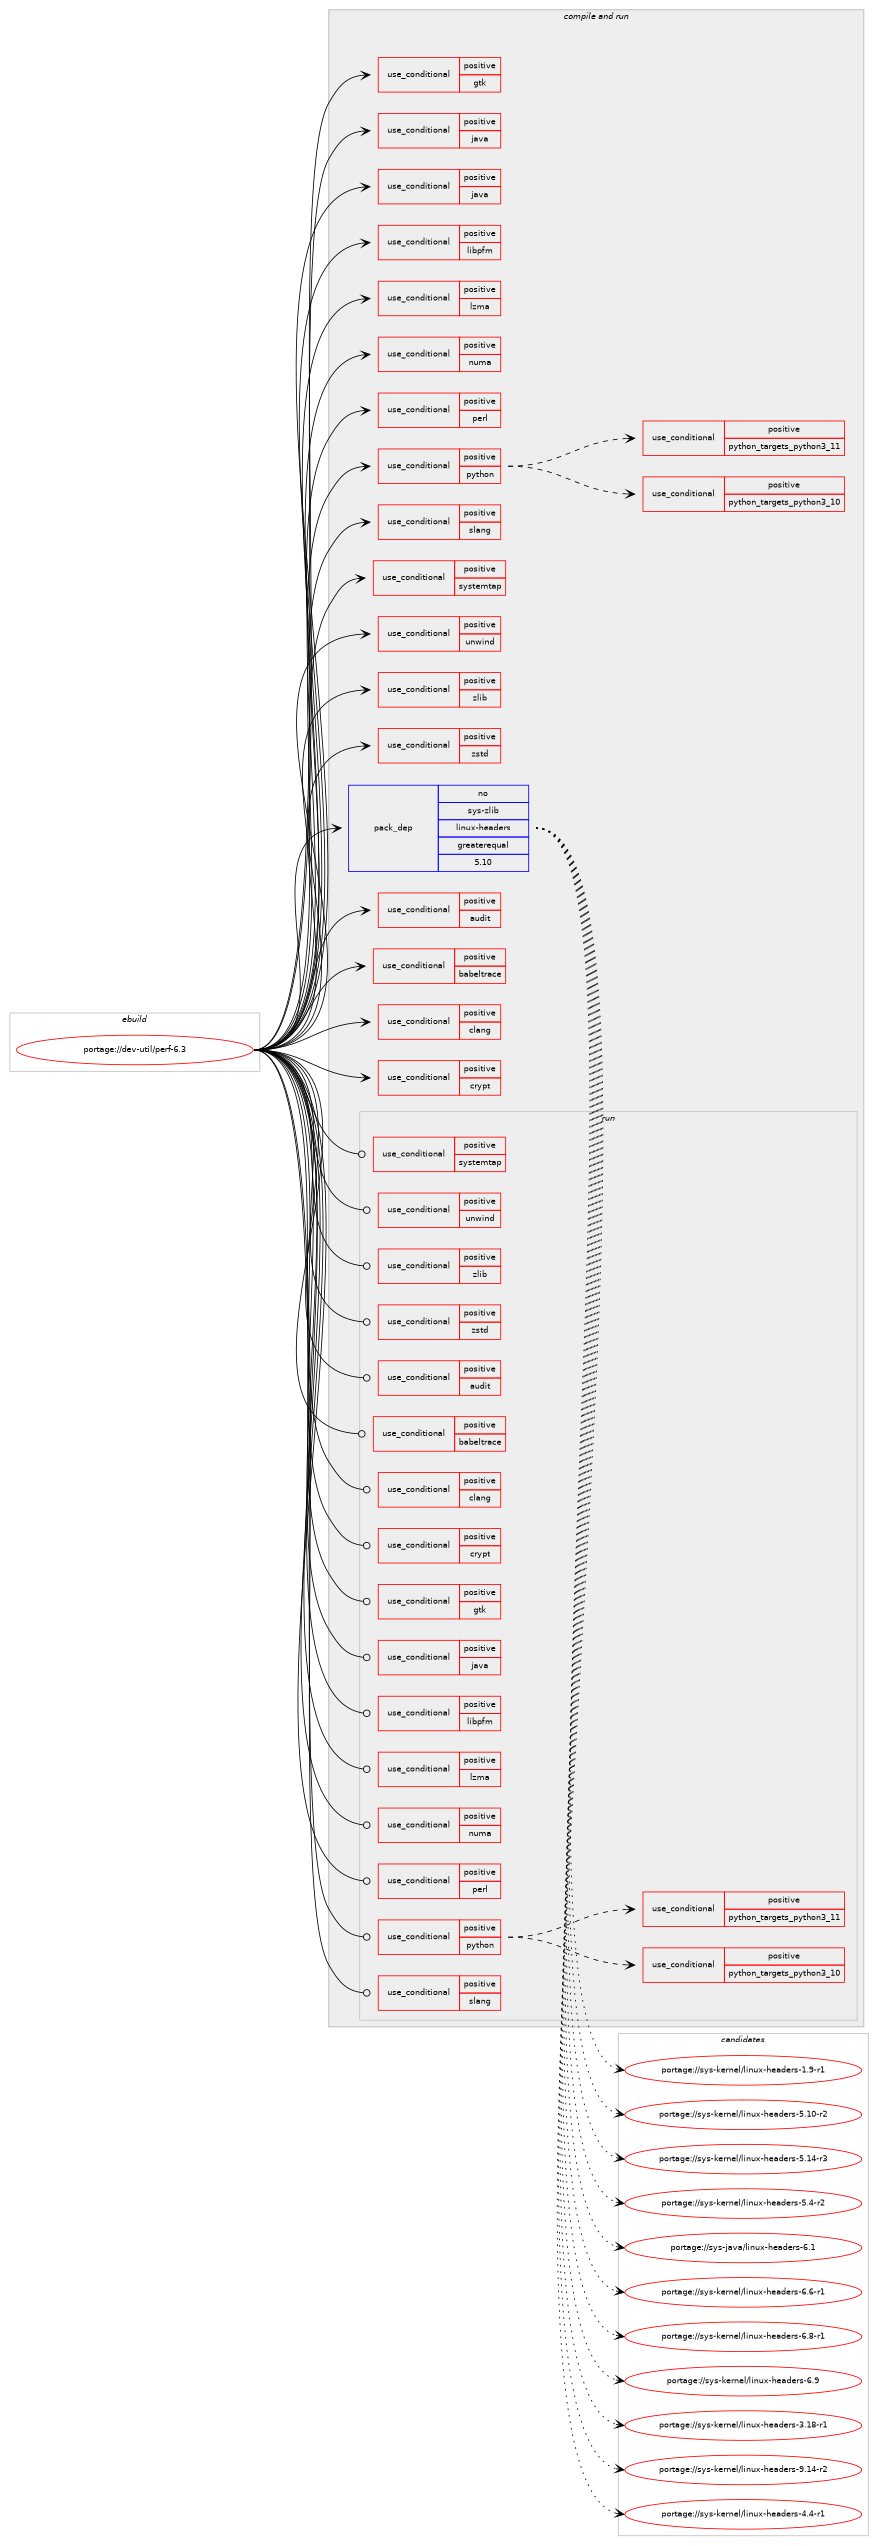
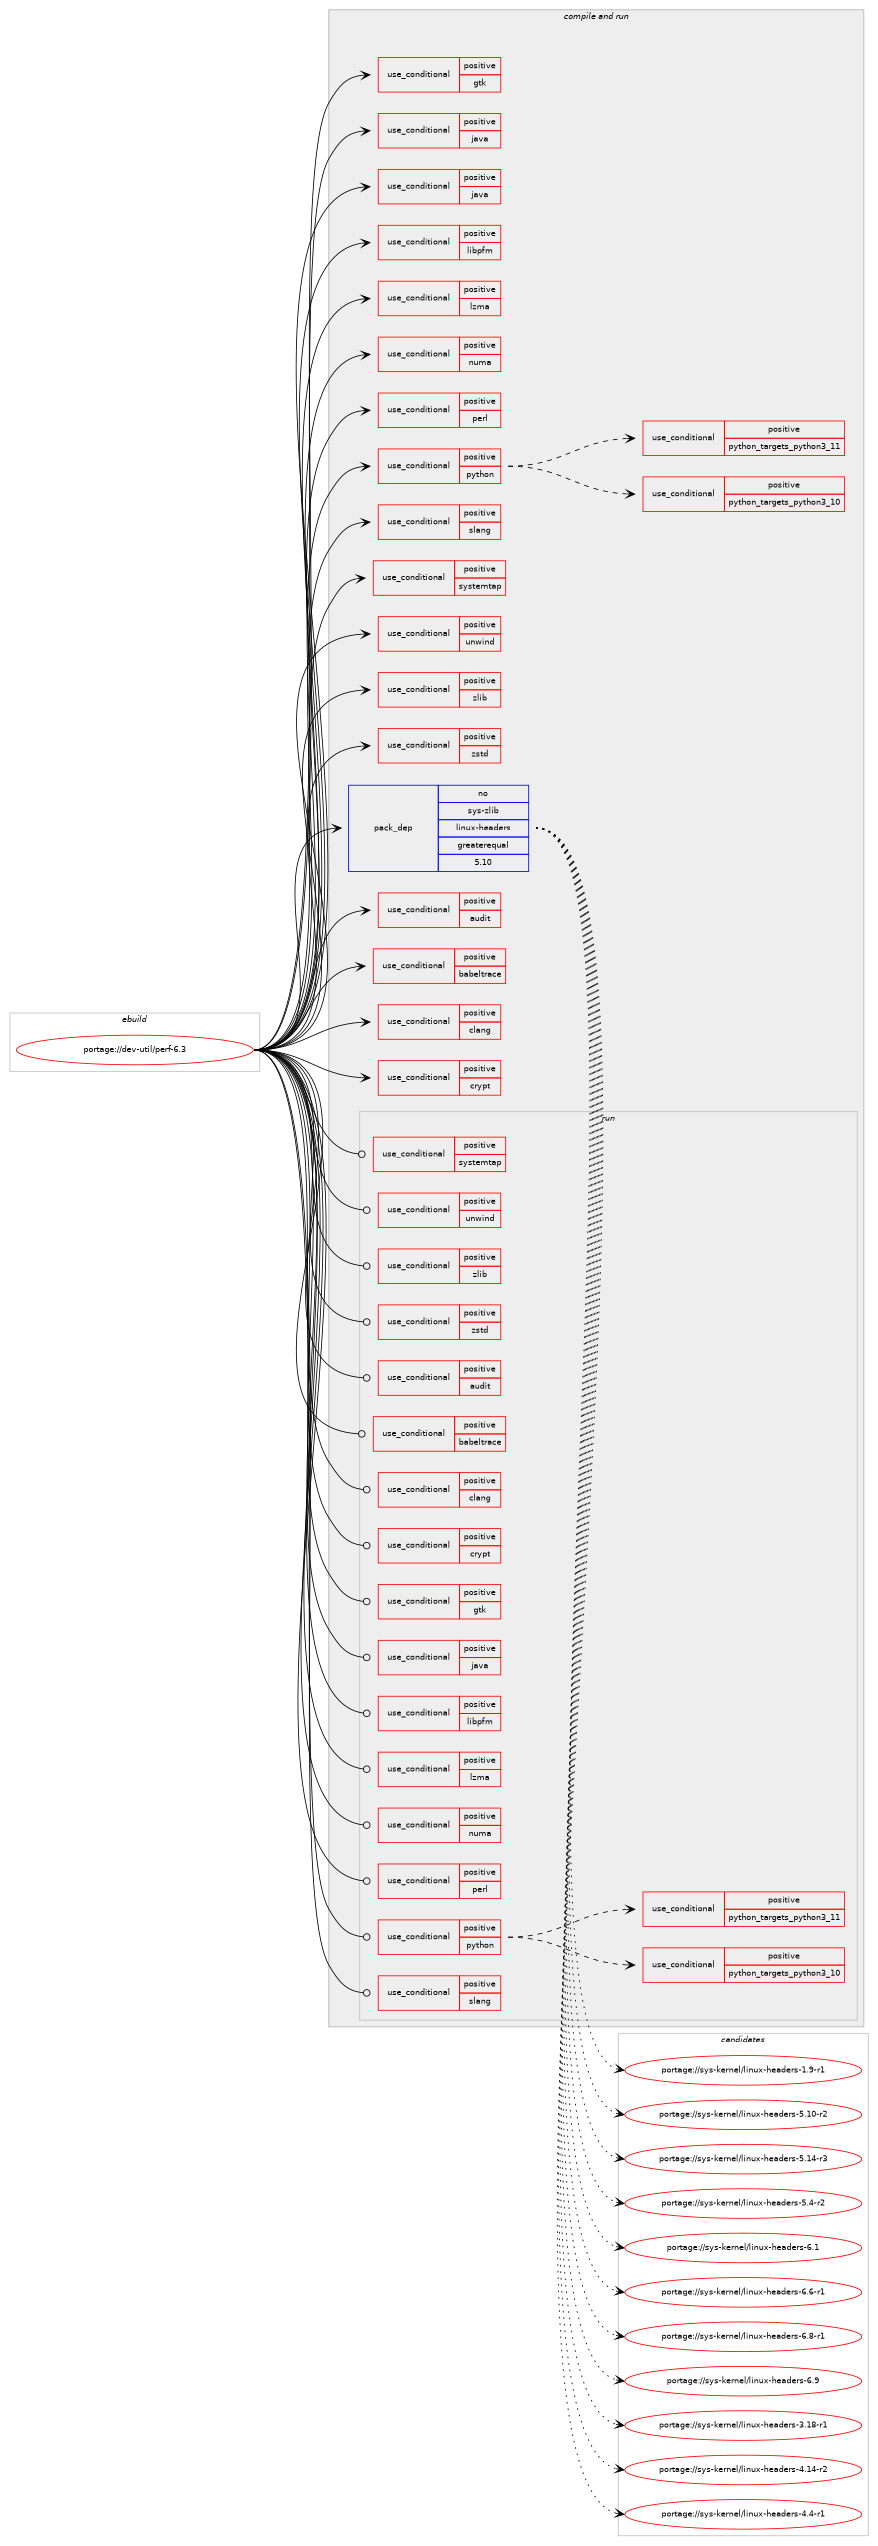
  digraph {
    compound=true
    concentrate=true
    fontname=Helvetica
    fontsize=10
    newrank=true
    rankdir=LR
    ranksep=1.5
    node [color=red fontname=Helvetica fontsize=10 shape=none]
    edge [arrowhead=vee headport=w style=solid tailport=e weight=20]
    n1 [label="portage://dev-util/perf-6.3" width=4 shape=""]
    n2 [label=<<TABLE BORDER="0" CELLBORDER="1" CELLSPACING="0" CELLPADDING="4"><TR><TD ROWSPAN="3" CELLPADDING="10">use_conditional</TD></TR><TR><TD>positive</TD></TR><TR><TD>audit</TD></TR></TABLE>>]
    n3 [label=<<TABLE BORDER="0" CELLBORDER="1" CELLSPACING="0" CELLPADDING="4"><TR><TD ROWSPAN="3" CELLPADDING="10">use_conditional</TD></TR><TR><TD>positive</TD></TR><TR><TD>babeltrace</TD></TR></TABLE>>]
    n4 [label=<<TABLE BORDER="0" CELLBORDER="1" CELLSPACING="0" CELLPADDING="4"><TR><TD ROWSPAN="3" CELLPADDING="10">use_conditional</TD></TR><TR><TD>positive</TD></TR><TR><TD>clang</TD></TR></TABLE>>]
    n5 [label=<<TABLE BORDER="0" CELLBORDER="1" CELLSPACING="0" CELLPADDING="4"><TR><TD ROWSPAN="3" CELLPADDING="10">use_conditional</TD></TR><TR><TD>positive</TD></TR><TR><TD>crypt</TD></TR></TABLE>>]
    n6 [label=<<TABLE BORDER="0" CELLBORDER="1" CELLSPACING="0" CELLPADDING="4"><TR><TD ROWSPAN="3" CELLPADDING="10">use_conditional</TD></TR><TR><TD>positive</TD></TR><TR><TD>gtk</TD></TR></TABLE>>]
    n7 [label=<<TABLE BORDER="0" CELLBORDER="1" CELLSPACING="0" CELLPADDING="4"><TR><TD ROWSPAN="3" CELLPADDING="10">use_conditional</TD></TR><TR><TD>positive</TD></TR><TR><TD>java</TD></TR></TABLE>>]
    n8 [label=<<TABLE BORDER="0" CELLBORDER="1" CELLSPACING="0" CELLPADDING="4"><TR><TD ROWSPAN="3" CELLPADDING="10">use_conditional</TD></TR><TR><TD>positive</TD></TR><TR><TD>java</TD></TR></TABLE>>]
    n9 [label=<<TABLE BORDER="0" CELLBORDER="1" CELLSPACING="0" CELLPADDING="4"><TR><TD ROWSPAN="3" CELLPADDING="10">use_conditional</TD></TR><TR><TD>positive</TD></TR><TR><TD>libpfm</TD></TR></TABLE>>]
    n10 [label=<<TABLE BORDER="0" CELLBORDER="1" CELLSPACING="0" CELLPADDING="4"><TR><TD ROWSPAN="3" CELLPADDING="10">use_conditional</TD></TR><TR><TD>positive</TD></TR><TR><TD>lzma</TD></TR></TABLE>>]
    n11 [label=<<TABLE BORDER="0" CELLBORDER="1" CELLSPACING="0" CELLPADDING="4"><TR><TD ROWSPAN="3" CELLPADDING="10">use_conditional</TD></TR><TR><TD>positive</TD></TR><TR><TD>numa</TD></TR></TABLE>>]
    n12 [label=<<TABLE BORDER="0" CELLBORDER="1" CELLSPACING="0" CELLPADDING="4"><TR><TD ROWSPAN="3" CELLPADDING="10">use_conditional</TD></TR><TR><TD>positive</TD></TR><TR><TD>perl</TD></TR></TABLE>>]
    n13 [label=<<TABLE BORDER="0" CELLBORDER="1" CELLSPACING="0" CELLPADDING="4"><TR><TD ROWSPAN="3" CELLPADDING="10">use_conditional</TD></TR><TR><TD>positive</TD></TR><TR><TD>python_targets_python3_10</TD></TR></TABLE>>]
    n14 [label=<<TABLE BORDER="0" CELLBORDER="1" CELLSPACING="0" CELLPADDING="4"><TR><TD ROWSPAN="3" CELLPADDING="10">use_conditional</TD></TR><TR><TD>positive</TD></TR><TR><TD>python_targets_python3_11</TD></TR></TABLE>>]
    n15 [label=<<TABLE BORDER="0" CELLBORDER="1" CELLSPACING="0" CELLPADDING="4"><TR><TD ROWSPAN="3" CELLPADDING="10">use_conditional</TD></TR><TR><TD>positive</TD></TR><TR><TD>python</TD></TR></TABLE>>]
    n16 [label=<<TABLE BORDER="0" CELLBORDER="1" CELLSPACING="0" CELLPADDING="4"><TR><TD ROWSPAN="3" CELLPADDING="10">use_conditional</TD></TR><TR><TD>positive</TD></TR><TR><TD>slang</TD></TR></TABLE>>]
    n17 [label=<<TABLE BORDER="0" CELLBORDER="1" CELLSPACING="0" CELLPADDING="4"><TR><TD ROWSPAN="3" CELLPADDING="10">use_conditional</TD></TR><TR><TD>positive</TD></TR><TR><TD>systemtap</TD></TR></TABLE>>]
    n18 [label=<<TABLE BORDER="0" CELLBORDER="1" CELLSPACING="0" CELLPADDING="4"><TR><TD ROWSPAN="3" CELLPADDING="10">use_conditional</TD></TR><TR><TD>positive</TD></TR><TR><TD>unwind</TD></TR></TABLE>>]
    n19 [label=<<TABLE BORDER="0" CELLBORDER="1" CELLSPACING="0" CELLPADDING="4"><TR><TD ROWSPAN="3" CELLPADDING="10">use_conditional</TD></TR><TR><TD>positive</TD></TR><TR><TD>zlib</TD></TR></TABLE>>]
    n20 [label=<<TABLE BORDER="0" CELLBORDER="1" CELLSPACING="0" CELLPADDING="4"><TR><TD ROWSPAN="3" CELLPADDING="10">use_conditional</TD></TR><TR><TD>positive</TD></TR><TR><TD>zstd</TD></TR></TABLE>>]
    n21 [color=blue label=<<TABLE BORDER="0" CELLBORDER="1" CELLSPACING="0" CELLPADDING="4" WIDTH="220"><TR><TD ROWSPAN="6" CELLPADDING="30">pack_dep</TD></TR><TR><TD WIDTH="110">no</TD></TR><TR><TD>sys-zlib</TD></TR><TR><TD>linux-headers</TD></TR><TR><TD>greaterequal</TD></TR><TR><TD>5.10</TD></TR></TABLE>>]
    n22 [label=<<TABLE BORDER="0" CELLBORDER="1" CELLSPACING="0" CELLPADDING="4"><TR><TD ROWSPAN="3" CELLPADDING="10">use_conditional</TD></TR><TR><TD>positive</TD></TR><TR><TD>audit</TD></TR></TABLE>>]
    n23 [label=<<TABLE BORDER="0" CELLBORDER="1" CELLSPACING="0" CELLPADDING="4"><TR><TD ROWSPAN="3" CELLPADDING="10">use_conditional</TD></TR><TR><TD>positive</TD></TR><TR><TD>babeltrace</TD></TR></TABLE>>]
    n24 [label=<<TABLE BORDER="0" CELLBORDER="1" CELLSPACING="0" CELLPADDING="4"><TR><TD ROWSPAN="3" CELLPADDING="10">use_conditional</TD></TR><TR><TD>positive</TD></TR><TR><TD>clang</TD></TR></TABLE>>]
    n25 [label=<<TABLE BORDER="0" CELLBORDER="1" CELLSPACING="0" CELLPADDING="4"><TR><TD ROWSPAN="3" CELLPADDING="10">use_conditional</TD></TR><TR><TD>positive</TD></TR><TR><TD>crypt</TD></TR></TABLE>>]
    n26 [label=<<TABLE BORDER="0" CELLBORDER="1" CELLSPACING="0" CELLPADDING="4"><TR><TD ROWSPAN="3" CELLPADDING="10">use_conditional</TD></TR><TR><TD>positive</TD></TR><TR><TD>gtk</TD></TR></TABLE>>]
    n27 [label=<<TABLE BORDER="0" CELLBORDER="1" CELLSPACING="0" CELLPADDING="4"><TR><TD ROWSPAN="3" CELLPADDING="10">use_conditional</TD></TR><TR><TD>positive</TD></TR><TR><TD>java</TD></TR></TABLE>>]
    n28 [label=<<TABLE BORDER="0" CELLBORDER="1" CELLSPACING="0" CELLPADDING="4"><TR><TD ROWSPAN="3" CELLPADDING="10">use_conditional</TD></TR><TR><TD>positive</TD></TR><TR><TD>libpfm</TD></TR></TABLE>>]
    n29 [label=<<TABLE BORDER="0" CELLBORDER="1" CELLSPACING="0" CELLPADDING="4"><TR><TD ROWSPAN="3" CELLPADDING="10">use_conditional</TD></TR><TR><TD>positive</TD></TR><TR><TD>lzma</TD></TR></TABLE>>]
    n30 [label=<<TABLE BORDER="0" CELLBORDER="1" CELLSPACING="0" CELLPADDING="4"><TR><TD ROWSPAN="3" CELLPADDING="10">use_conditional</TD></TR><TR><TD>positive</TD></TR><TR><TD>numa</TD></TR></TABLE>>]
    n31 [label=<<TABLE BORDER="0" CELLBORDER="1" CELLSPACING="0" CELLPADDING="4"><TR><TD ROWSPAN="3" CELLPADDING="10">use_conditional</TD></TR><TR><TD>positive</TD></TR><TR><TD>perl</TD></TR></TABLE>>]
    n32 [label=<<TABLE BORDER="0" CELLBORDER="1" CELLSPACING="0" CELLPADDING="4"><TR><TD ROWSPAN="3" CELLPADDING="10">use_conditional</TD></TR><TR><TD>positive</TD></TR><TR><TD>python_targets_python3_10</TD></TR></TABLE>>]
    n33 [label=<<TABLE BORDER="0" CELLBORDER="1" CELLSPACING="0" CELLPADDING="4"><TR><TD ROWSPAN="3" CELLPADDING="10">use_conditional</TD></TR><TR><TD>positive</TD></TR><TR><TD>python_targets_python3_11</TD></TR></TABLE>>]
    n34 [label=<<TABLE BORDER="0" CELLBORDER="1" CELLSPACING="0" CELLPADDING="4"><TR><TD ROWSPAN="3" CELLPADDING="10">use_conditional</TD></TR><TR><TD>positive</TD></TR><TR><TD>python</TD></TR></TABLE>>]
    n35 [label=<<TABLE BORDER="0" CELLBORDER="1" CELLSPACING="0" CELLPADDING="4"><TR><TD ROWSPAN="3" CELLPADDING="10">use_conditional</TD></TR><TR><TD>positive</TD></TR><TR><TD>slang</TD></TR></TABLE>>]
    n36 [label=<<TABLE BORDER="0" CELLBORDER="1" CELLSPACING="0" CELLPADDING="4"><TR><TD ROWSPAN="3" CELLPADDING="10">use_conditional</TD></TR><TR><TD>positive</TD></TR><TR><TD>systemtap</TD></TR></TABLE>>]
    n37 [label=<<TABLE BORDER="0" CELLBORDER="1" CELLSPACING="0" CELLPADDING="4"><TR><TD ROWSPAN="3" CELLPADDING="10">use_conditional</TD></TR><TR><TD>positive</TD></TR><TR><TD>unwind</TD></TR></TABLE>>]
    n38 [label=<<TABLE BORDER="0" CELLBORDER="1" CELLSPACING="0" CELLPADDING="4"><TR><TD ROWSPAN="3" CELLPADDING="10">use_conditional</TD></TR><TR><TD>positive</TD></TR><TR><TD>zlib</TD></TR></TABLE>>]
    n39 [label=<<TABLE BORDER="0" CELLBORDER="1" CELLSPACING="0" CELLPADDING="4"><TR><TD ROWSPAN="3" CELLPADDING="10">use_conditional</TD></TR><TR><TD>positive</TD></TR><TR><TD>zstd</TD></TR></TABLE>>]
    n40 [label="portage://sys-kernel/linux-headers-3.18-r1" width=4 shape=""]
-   n41 [label="portage://sys-kernel/linux-headers-9.14-r2" width=4 shape=""]
+   n41 [label="portage://sys-kernel/linux-headers-4.14-r2" width=4 shape=""]
    n42 [label="portage://sys-kernel/linux-headers-4.4-r1" width=4 shape=""]
    n43 [label="portage://sys-kernel/linux-headers-1.9-r1" width=4 shape=""]
    n44 [label="portage://sys-kernel/linux-headers-5.10-r2" width=4 shape=""]
    n45 [label="portage://sys-kernel/linux-headers-5.14-r3" width=4 shape=""]
    n46 [label="portage://sys-kernel/linux-headers-5.4-r2" width=4 shape=""]
-   n47 [label="portage://sys-java/linux-headers-6.1" width=4 shape=""]
+   n47 [label="portage://sys-kernel/linux-headers-6.1" width=4 shape=""]
    n48 [label="portage://sys-kernel/linux-headers-6.6-r1" width=4 shape=""]
    n49 [label="portage://sys-kernel/linux-headers-6.8-r1" width=4 shape=""]
    n50 [label="portage://sys-kernel/linux-headers-6.9" width=4 shape=""]
    subgraph cluster_1 {
      color=gray
      label=<<i>ebuild</i>>
      rank=same
      n1
    }
    subgraph cluster_2 {
      color=gray
      label=<<i>dependencies</i>>
      subgraph cluster_3 {
        color=gray
        fillcolor="#eeeeee"
        label=<<i>compile</i>>
        style=filled
        subgraph sub_4 {
          color=gray
          fillcolor="#eeeeee"
          label=<<i>compile</i>>
          style=filled
          n2
        }
        subgraph sub_5 {
          color=gray
          fillcolor="#eeeeee"
          label=<<i>compile</i>>
          style=filled
          n3
        }
        subgraph sub_6 {
          color=gray
          fillcolor="#eeeeee"
          label=<<i>compile</i>>
          style=filled
          n4
        }
        subgraph sub_7 {
          color=gray
          fillcolor="#eeeeee"
          label=<<i>compile</i>>
          style=filled
          n5
        }
        subgraph sub_8 {
          color=gray
          fillcolor="#eeeeee"
          label=<<i>compile</i>>
          style=filled
          n6
        }
        subgraph sub_9 {
          color=gray
          fillcolor="#eeeeee"
          label=<<i>compile</i>>
          style=filled
          n7
        }
        subgraph sub_10 {
          color=gray
          fillcolor="#eeeeee"
          label=<<i>compile</i>>
          style=filled
          n8
        }
        subgraph sub_11 {
          color=gray
          fillcolor="#eeeeee"
          label=<<i>compile</i>>
          style=filled
          n9
        }
        subgraph sub_12 {
          color=gray
          fillcolor="#eeeeee"
          label=<<i>compile</i>>
          style=filled
          n10
        }
        subgraph sub_13 {
          color=gray
          fillcolor="#eeeeee"
          label=<<i>compile</i>>
          style=filled
          n11
        }
        subgraph sub_14 {
          color=gray
          fillcolor="#eeeeee"
          label=<<i>compile</i>>
          style=filled
          n12
        }
        subgraph sub_15 {
          color=gray
          fillcolor="#eeeeee"
          label=<<i>compile</i>>
          style=filled
          n15
          subgraph sub_16 {
            color=gray
            fillcolor="#eeeeee"
            label=<<i>compile</i>>
            style=filled
            n13
          }
          subgraph sub_17 {
            color=gray
            fillcolor="#eeeeee"
            label=<<i>compile</i>>
            style=filled
            n14
          }
        }
        subgraph sub_18 {
          color=gray
          fillcolor="#eeeeee"
          label=<<i>compile</i>>
          style=filled
          n16
        }
        subgraph sub_19 {
          color=gray
          fillcolor="#eeeeee"
          label=<<i>compile</i>>
          style=filled
          n17
        }
        subgraph sub_20 {
          color=gray
          fillcolor="#eeeeee"
          label=<<i>compile</i>>
          style=filled
          n18
        }
        subgraph sub_21 {
          color=gray
          fillcolor="#eeeeee"
          label=<<i>compile</i>>
          style=filled
          n19
        }
        subgraph sub_22 {
          color=gray
          fillcolor="#eeeeee"
          label=<<i>compile</i>>
          style=filled
          n20
        }
        subgraph sub_23 {
          color=gray
          fillcolor="#eeeeee"
          label=<<i>compile</i>>
          style=filled
          n21
        }
      }
      subgraph cluster_24 {
        color=gray
        fillcolor="#eeeeee"
        label=<<i>compile and run</i>>
        style=filled
      }
      subgraph cluster_25 {
        color=gray
        fillcolor="#eeeeee"
        label=<<i>run</i>>
        style=filled
        subgraph sub_26 {
          color=gray
          fillcolor="#eeeeee"
          label=<<i>run</i>>
          style=filled
          n22
        }
        subgraph sub_27 {
          color=gray
          fillcolor="#eeeeee"
          label=<<i>run</i>>
          style=filled
          n23
        }
        subgraph sub_28 {
          color=gray
          fillcolor="#eeeeee"
          label=<<i>run</i>>
          style=filled
          n24
        }
        subgraph sub_29 {
          color=gray
          fillcolor="#eeeeee"
          label=<<i>run</i>>
          style=filled
          n25
        }
        subgraph sub_30 {
          color=gray
          fillcolor="#eeeeee"
          label=<<i>run</i>>
          style=filled
          n26
        }
        subgraph sub_31 {
          color=gray
          fillcolor="#eeeeee"
          label=<<i>run</i>>
          style=filled
          n27
        }
        subgraph sub_32 {
          color=gray
          fillcolor="#eeeeee"
          label=<<i>run</i>>
          style=filled
          n28
        }
        subgraph sub_33 {
          color=gray
          fillcolor="#eeeeee"
          label=<<i>run</i>>
          style=filled
          n29
        }
        subgraph sub_34 {
          color=gray
          fillcolor="#eeeeee"
          label=<<i>run</i>>
          style=filled
          n30
        }
        subgraph sub_35 {
          color=gray
          fillcolor="#eeeeee"
          label=<<i>run</i>>
          style=filled
          n31
        }
        subgraph sub_36 {
          color=gray
          fillcolor="#eeeeee"
          label=<<i>run</i>>
          style=filled
          n34
          subgraph sub_37 {
            color=gray
            fillcolor="#eeeeee"
            label=<<i>run</i>>
            style=filled
            n32
          }
          subgraph sub_38 {
            color=gray
            fillcolor="#eeeeee"
            label=<<i>run</i>>
            style=filled
            n33
          }
        }
        subgraph sub_39 {
          color=gray
          fillcolor="#eeeeee"
          label=<<i>run</i>>
          style=filled
          n35
        }
        subgraph sub_40 {
          color=gray
          fillcolor="#eeeeee"
          label=<<i>run</i>>
          style=filled
          n36
        }
        subgraph sub_41 {
          color=gray
          fillcolor="#eeeeee"
          label=<<i>run</i>>
          style=filled
          n37
        }
        subgraph sub_42 {
          color=gray
          fillcolor="#eeeeee"
          label=<<i>run</i>>
          style=filled
          n38
        }
        subgraph sub_43 {
          color=gray
          fillcolor="#eeeeee"
          label=<<i>run</i>>
          style=filled
          n39
        }
      }
    }
    subgraph cluster_44 {
      color=gray
      label=<<i>candidates</i>>
      rank=same
      subgraph sub_45 {
        color=black
        label=<<i>candidates</i>>
        nodesep=1
        rank=same
        n40
        n41
        n42
        n43
        n44
        n45
        n46
        n47
        n48
        n49
        n50
      }
    }
    n1 -> n2
    n1 -> n3
    n1 -> n4
    n1 -> n5
    n1 -> n6
    n1 -> n7
    n1 -> n8
    n1 -> n9
    n1 -> n10
    n1 -> n11
    n1 -> n12
    n1 -> n15
    n1 -> n16
    n1 -> n17
    n1 -> n18
    n1 -> n19
    n1 -> n20
    n1 -> n21
    n1 -> n22 [arrowhead=odot]
    n1 -> n23 [arrowhead=odot]
    n1 -> n24 [arrowhead=odot]
    n1 -> n25 [arrowhead=odot]
    n1 -> n26 [arrowhead=odot]
    n1 -> n27 [arrowhead=odot]
    n1 -> n28 [arrowhead=odot]
    n1 -> n29 [arrowhead=odot]
    n1 -> n30 [arrowhead=odot]
    n1 -> n31 [arrowhead=odot]
    n1 -> n34 [arrowhead=odot]
    n1 -> n35 [arrowhead=odot]
    n1 -> n36 [arrowhead=odot]
    n1 -> n37 [arrowhead=odot]
    n1 -> n38 [arrowhead=odot]
    n1 -> n39 [arrowhead=odot]
    n15 -> n13 [style=dashed]
    n15 -> n14 [style=dashed]
    n21 -> n40 [style=dotted weight=100]
    n21 -> n41 [style=dotted weight=100]
    n21 -> n42 [style=dotted weight=100]
    n21 -> n43 [style=dotted weight=100]
    n21 -> n44 [style=dotted weight=100]
    n21 -> n45 [style=dotted weight=100]
    n21 -> n46 [style=dotted weight=100]
    n21 -> n47 [style=dotted weight=100]
    n21 -> n48 [style=dotted weight=100]
    n21 -> n49 [style=dotted weight=100]
    n21 -> n50 [style=dotted weight=100]
    n34 -> n32 [style=dashed]
    n34 -> n33 [style=dashed]
  }
